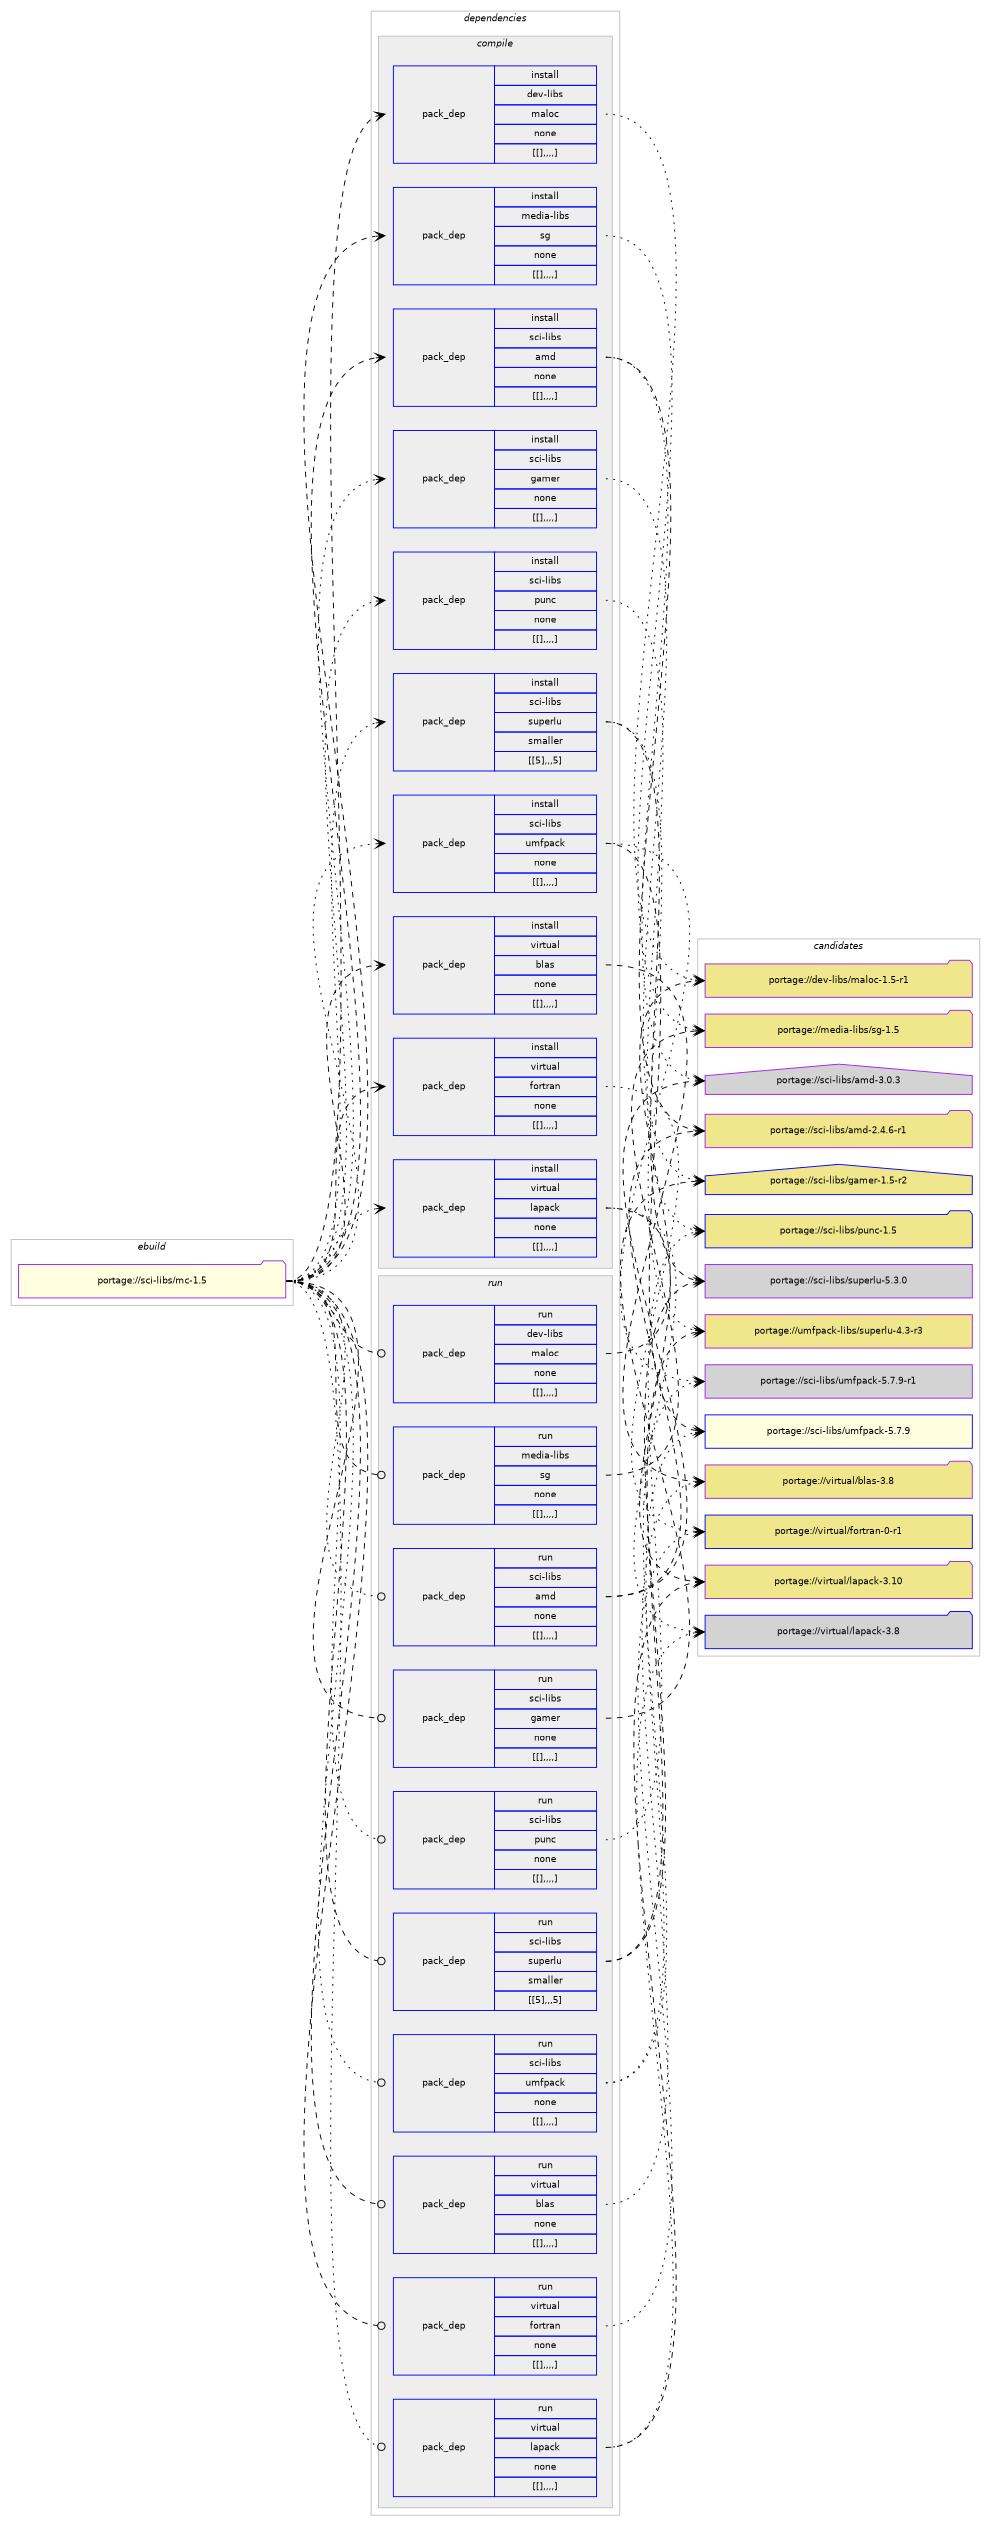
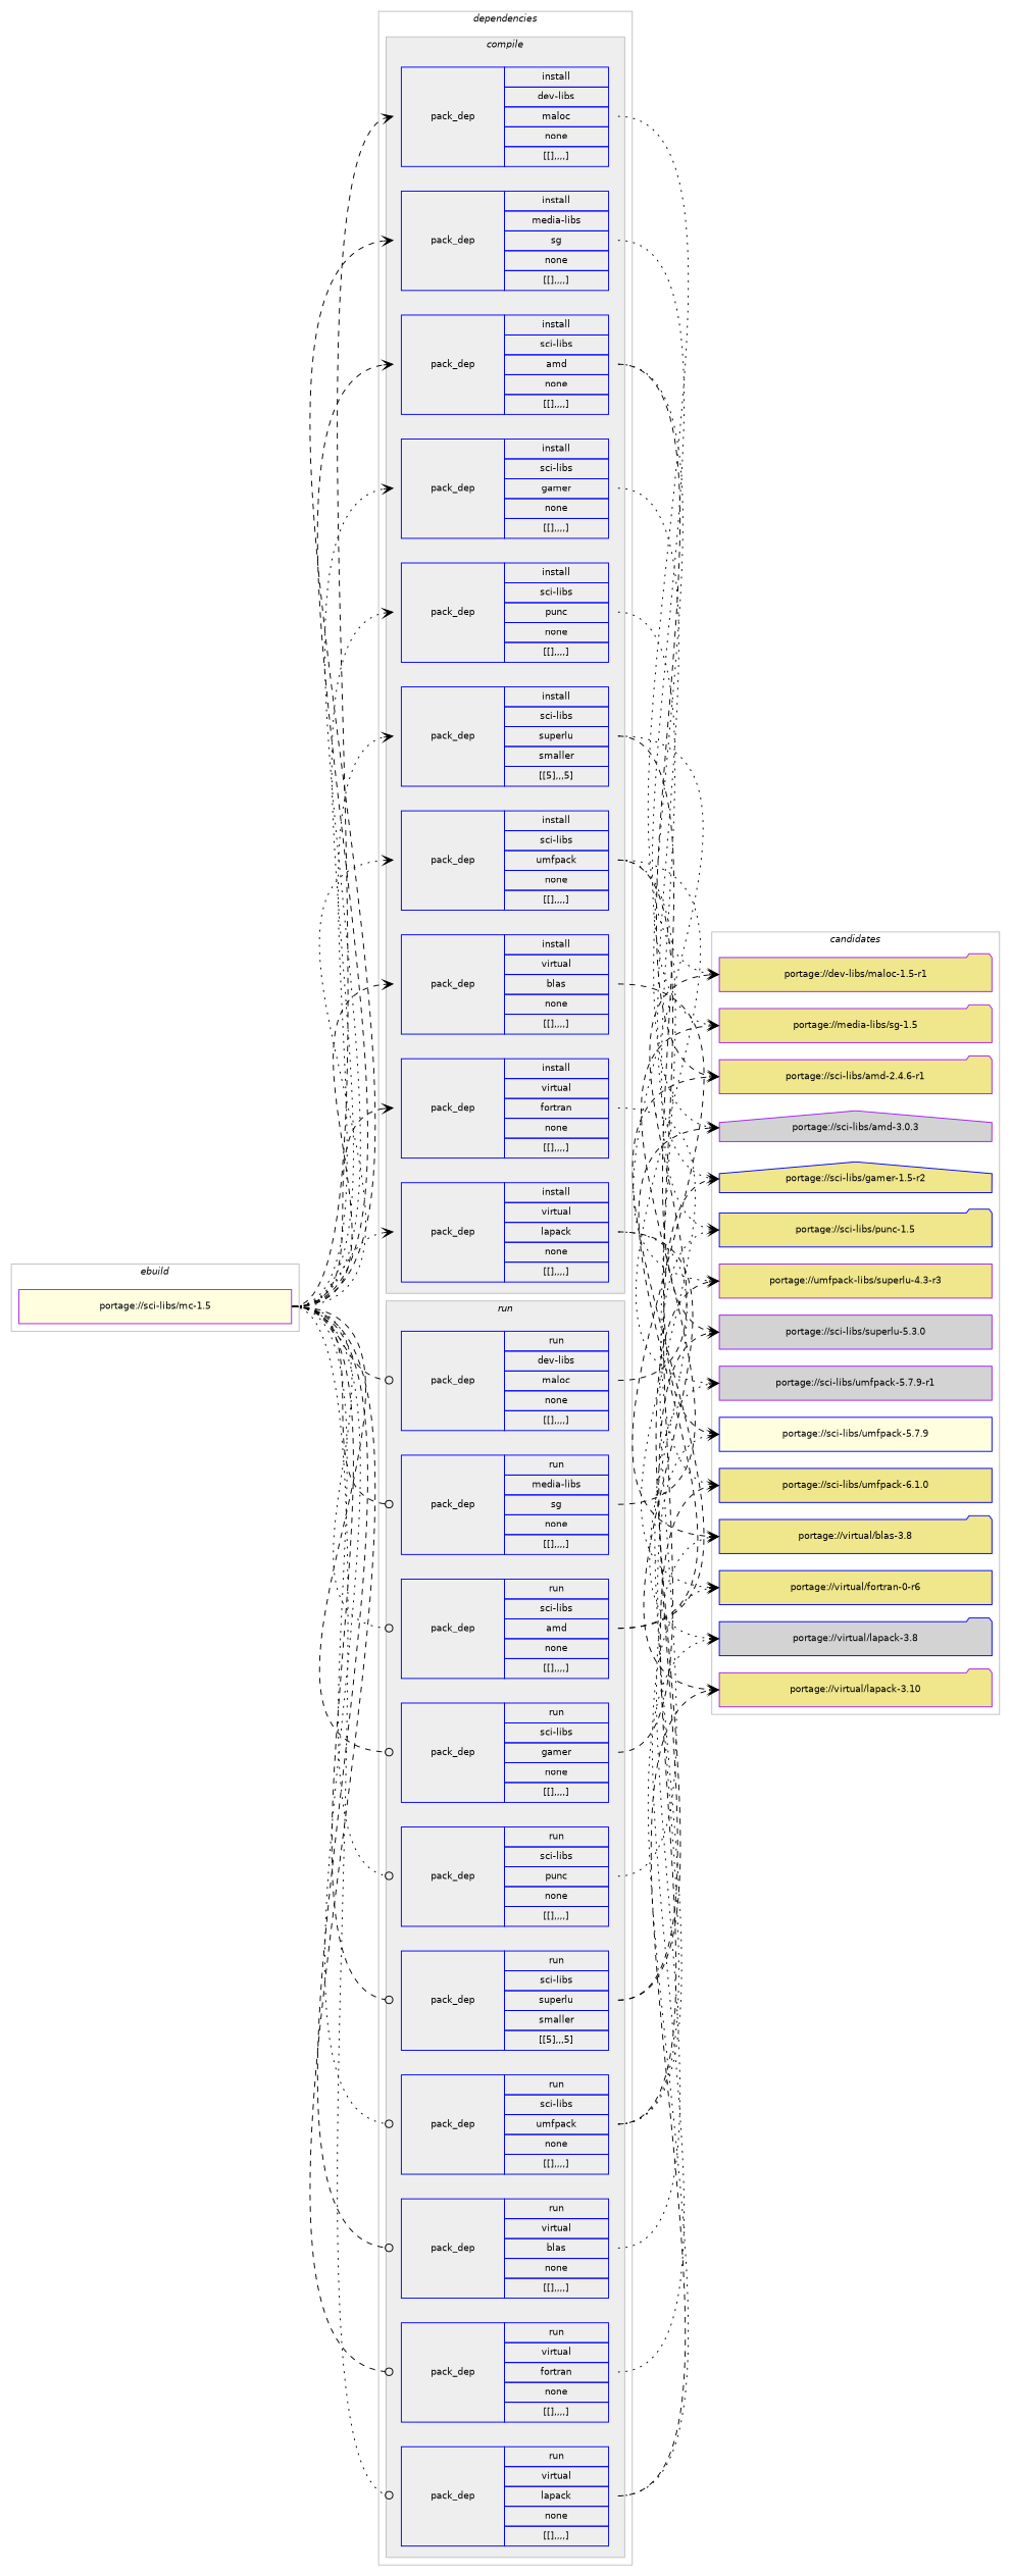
  digraph {
    compound=true
    concentrate=true
    fontname=Helvetica
    fontsize=10
    newrank=true
    rankdir=LR
    ranksep=1.5
    node [color=blue fontname=Helvetica fontsize=10 shape=none]
    edge [arrowhead=vee headport=w style=dashed tailport=e weight=100]
-   n1 [color=purple fillcolor=lightyellow label="portage://sci-libs/mc-1.5" shape=folder style=filled width=4]
+   n1 [color=purple fillcolor=lightyellow label="portage://sci-libs/mc-1.5" shape=box style=filled width=4]
    n2 [label=<<TABLE BORDER="0" CELLBORDER="1" CELLSPACING="0" CELLPADDING="4" WIDTH="220"><TR><TD ROWSPAN="6" CELLPADDING="30">pack_dep</TD></TR><TR><TD WIDTH="110">install</TD></TR><TR><TD>dev-libs</TD></TR><TR><TD>maloc</TD></TR><TR><TD>none</TD></TR><TR><TD>[[],,,,]</TD></TR></TABLE>>]
    n3 [label=<<TABLE BORDER="0" CELLBORDER="1" CELLSPACING="0" CELLPADDING="4" WIDTH="220"><TR><TD ROWSPAN="6" CELLPADDING="30">pack_dep</TD></TR><TR><TD WIDTH="110">install</TD></TR><TR><TD>media-libs</TD></TR><TR><TD>sg</TD></TR><TR><TD>none</TD></TR><TR><TD>[[],,,,]</TD></TR></TABLE>>]
    n4 [label=<<TABLE BORDER="0" CELLBORDER="1" CELLSPACING="0" CELLPADDING="4" WIDTH="220"><TR><TD ROWSPAN="6" CELLPADDING="30">pack_dep</TD></TR><TR><TD WIDTH="110">install</TD></TR><TR><TD>sci-libs</TD></TR><TR><TD>amd</TD></TR><TR><TD>none</TD></TR><TR><TD>[[],,,,]</TD></TR></TABLE>>]
    n5 [label=<<TABLE BORDER="0" CELLBORDER="1" CELLSPACING="0" CELLPADDING="4" WIDTH="220"><TR><TD ROWSPAN="6" CELLPADDING="30">pack_dep</TD></TR><TR><TD WIDTH="110">install</TD></TR><TR><TD>sci-libs</TD></TR><TR><TD>gamer</TD></TR><TR><TD>none</TD></TR><TR><TD>[[],,,,]</TD></TR></TABLE>>]
    n6 [label=<<TABLE BORDER="0" CELLBORDER="1" CELLSPACING="0" CELLPADDING="4" WIDTH="220"><TR><TD ROWSPAN="6" CELLPADDING="30">pack_dep</TD></TR><TR><TD WIDTH="110">install</TD></TR><TR><TD>sci-libs</TD></TR><TR><TD>punc</TD></TR><TR><TD>none</TD></TR><TR><TD>[[],,,,]</TD></TR></TABLE>>]
    n7 [label=<<TABLE BORDER="0" CELLBORDER="1" CELLSPACING="0" CELLPADDING="4" WIDTH="220"><TR><TD ROWSPAN="6" CELLPADDING="30">pack_dep</TD></TR><TR><TD WIDTH="110">install</TD></TR><TR><TD>sci-libs</TD></TR><TR><TD>superlu</TD></TR><TR><TD>smaller</TD></TR><TR><TD>[[5],,,5]</TD></TR></TABLE>>]
    n8 [label=<<TABLE BORDER="0" CELLBORDER="1" CELLSPACING="0" CELLPADDING="4" WIDTH="220"><TR><TD ROWSPAN="6" CELLPADDING="30">pack_dep</TD></TR><TR><TD WIDTH="110">install</TD></TR><TR><TD>sci-libs</TD></TR><TR><TD>umfpack</TD></TR><TR><TD>none</TD></TR><TR><TD>[[],,,,]</TD></TR></TABLE>>]
    n9 [label=<<TABLE BORDER="0" CELLBORDER="1" CELLSPACING="0" CELLPADDING="4" WIDTH="220"><TR><TD ROWSPAN="6" CELLPADDING="30">pack_dep</TD></TR><TR><TD WIDTH="110">install</TD></TR><TR><TD>virtual</TD></TR><TR><TD>blas</TD></TR><TR><TD>none</TD></TR><TR><TD>[[],,,,]</TD></TR></TABLE>>]
    n10 [label=<<TABLE BORDER="0" CELLBORDER="1" CELLSPACING="0" CELLPADDING="4" WIDTH="220"><TR><TD ROWSPAN="6" CELLPADDING="30">pack_dep</TD></TR><TR><TD WIDTH="110">install</TD></TR><TR><TD>virtual</TD></TR><TR><TD>fortran</TD></TR><TR><TD>none</TD></TR><TR><TD>[[],,,,]</TD></TR></TABLE>>]
    n11 [label=<<TABLE BORDER="0" CELLBORDER="1" CELLSPACING="0" CELLPADDING="4" WIDTH="220"><TR><TD ROWSPAN="6" CELLPADDING="30">pack_dep</TD></TR><TR><TD WIDTH="110">install</TD></TR><TR><TD>virtual</TD></TR><TR><TD>lapack</TD></TR><TR><TD>none</TD></TR><TR><TD>[[],,,,]</TD></TR></TABLE>>]
    n12 [label=<<TABLE BORDER="0" CELLBORDER="1" CELLSPACING="0" CELLPADDING="4" WIDTH="220"><TR><TD ROWSPAN="6" CELLPADDING="30">pack_dep</TD></TR><TR><TD WIDTH="110">run</TD></TR><TR><TD>dev-libs</TD></TR><TR><TD>maloc</TD></TR><TR><TD>none</TD></TR><TR><TD>[[],,,,]</TD></TR></TABLE>>]
    n13 [label=<<TABLE BORDER="0" CELLBORDER="1" CELLSPACING="0" CELLPADDING="4" WIDTH="220"><TR><TD ROWSPAN="6" CELLPADDING="30">pack_dep</TD></TR><TR><TD WIDTH="110">run</TD></TR><TR><TD>media-libs</TD></TR><TR><TD>sg</TD></TR><TR><TD>none</TD></TR><TR><TD>[[],,,,]</TD></TR></TABLE>>]
    n14 [label=<<TABLE BORDER="0" CELLBORDER="1" CELLSPACING="0" CELLPADDING="4" WIDTH="220"><TR><TD ROWSPAN="6" CELLPADDING="30">pack_dep</TD></TR><TR><TD WIDTH="110">run</TD></TR><TR><TD>sci-libs</TD></TR><TR><TD>amd</TD></TR><TR><TD>none</TD></TR><TR><TD>[[],,,,]</TD></TR></TABLE>>]
    n15 [label=<<TABLE BORDER="0" CELLBORDER="1" CELLSPACING="0" CELLPADDING="4" WIDTH="220"><TR><TD ROWSPAN="6" CELLPADDING="30">pack_dep</TD></TR><TR><TD WIDTH="110">run</TD></TR><TR><TD>sci-libs</TD></TR><TR><TD>gamer</TD></TR><TR><TD>none</TD></TR><TR><TD>[[],,,,]</TD></TR></TABLE>>]
    n16 [label=<<TABLE BORDER="0" CELLBORDER="1" CELLSPACING="0" CELLPADDING="4" WIDTH="220"><TR><TD ROWSPAN="6" CELLPADDING="30">pack_dep</TD></TR><TR><TD WIDTH="110">run</TD></TR><TR><TD>sci-libs</TD></TR><TR><TD>punc</TD></TR><TR><TD>none</TD></TR><TR><TD>[[],,,,]</TD></TR></TABLE>>]
    n17 [label=<<TABLE BORDER="0" CELLBORDER="1" CELLSPACING="0" CELLPADDING="4" WIDTH="220"><TR><TD ROWSPAN="6" CELLPADDING="30">pack_dep</TD></TR><TR><TD WIDTH="110">run</TD></TR><TR><TD>sci-libs</TD></TR><TR><TD>superlu</TD></TR><TR><TD>smaller</TD></TR><TR><TD>[[5],,,5]</TD></TR></TABLE>>]
    n18 [label=<<TABLE BORDER="0" CELLBORDER="1" CELLSPACING="0" CELLPADDING="4" WIDTH="220"><TR><TD ROWSPAN="6" CELLPADDING="30">pack_dep</TD></TR><TR><TD WIDTH="110">run</TD></TR><TR><TD>sci-libs</TD></TR><TR><TD>umfpack</TD></TR><TR><TD>none</TD></TR><TR><TD>[[],,,,]</TD></TR></TABLE>>]
    n19 [label=<<TABLE BORDER="0" CELLBORDER="1" CELLSPACING="0" CELLPADDING="4" WIDTH="220"><TR><TD ROWSPAN="6" CELLPADDING="30">pack_dep</TD></TR><TR><TD WIDTH="110">run</TD></TR><TR><TD>virtual</TD></TR><TR><TD>blas</TD></TR><TR><TD>none</TD></TR><TR><TD>[[],,,,]</TD></TR></TABLE>>]
    n20 [label=<<TABLE BORDER="0" CELLBORDER="1" CELLSPACING="0" CELLPADDING="4" WIDTH="220"><TR><TD ROWSPAN="6" CELLPADDING="30">pack_dep</TD></TR><TR><TD WIDTH="110">run</TD></TR><TR><TD>virtual</TD></TR><TR><TD>fortran</TD></TR><TR><TD>none</TD></TR><TR><TD>[[],,,,]</TD></TR></TABLE>>]
    n21 [label=<<TABLE BORDER="0" CELLBORDER="1" CELLSPACING="0" CELLPADDING="4" WIDTH="220"><TR><TD ROWSPAN="6" CELLPADDING="30">pack_dep</TD></TR><TR><TD WIDTH="110">run</TD></TR><TR><TD>virtual</TD></TR><TR><TD>lapack</TD></TR><TR><TD>none</TD></TR><TR><TD>[[],,,,]</TD></TR></TABLE>>]
    n22 [color=purple fillcolor=khaki label="portage://dev-libs/maloc-1.5-r1" shape=folder style=filled width=4]
    n23 [color=purple fillcolor=khaki label="portage://media-libs/sg-1.5" shape=folder style=filled width=4]
    n24 [color=purple fillcolor=lightgrey label="portage://sci-libs/amd-3.0.3" shape=house style=filled width=4]
    n25 [color=purple fillcolor=khaki label="portage://sci-libs/amd-2.4.6-r1" shape=folder style=filled width=4]
    n26 [fillcolor=khaki label="portage://sci-libs/gamer-1.5-r2" shape=house style=filled width=4]
    n27 [fillcolor=khaki label="portage://sci-libs/punc-1.5" shape=folder style=filled width=4]
    n28 [color=purple fillcolor=lightgrey label="portage://sci-libs/superlu-5.3.0" shape=box style=filled width=4]
    n29 [color=purple fillcolor=khaki label="portage://umfpack-libs/superlu-4.3-r3" shape=box style=filled width=4]
+   n30 [fillcolor=khaki label="portage://sci-libs/umfpack-6.1.0" shape=box style=filled width=4]
    n31 [color=purple fillcolor=lightgrey label="portage://sci-libs/umfpack-5.7.9-r1" shape=box style=filled width=4]
    n32 [fillcolor=lightyellow label="portage://sci-libs/umfpack-5.7.9" shape=box style=filled width=4]
-   n33 [fillcolor=khaki label="portage://virtual/fortran-0-r1" shape=box style=filled width=4]
-   n34 [color=purple fillcolor=khaki label="portage://virtual/blas-3.8" shape=folder style=filled width=4]
+   n33 [fillcolor=khaki label="portage://virtual/fortran-0-r6" shape=box style=filled width=4]
+   n34 [fillcolor=khaki label="portage://virtual/blas-3.8" shape=folder style=filled width=4]
    n35 [color=purple fillcolor=khaki label="portage://virtual/lapack-3.10" shape=folder style=filled width=4]
    n36 [fillcolor=lightgrey label="portage://virtual/lapack-3.8" shape=folder style=filled width=4]
    subgraph cluster_1 {
      color=gray
      label=<<i>ebuild</i>>
      n1
    }
    subgraph cluster_2 {
      color=gray
      label=<<i>dependencies</i>>
      subgraph cluster_3 {
        color=gray
        fillcolor="#eeeeee"
        label=<<i>compile</i>>
        style=filled
        subgraph sub_4 {
          color=gray
          fillcolor="#eeeeee"
          label=<<i>compile</i>>
          style=filled
          n2
        }
        subgraph sub_5 {
          color=gray
          fillcolor="#eeeeee"
          label=<<i>compile</i>>
          style=filled
          n3
        }
        subgraph sub_6 {
          color=gray
          fillcolor="#eeeeee"
          label=<<i>compile</i>>
          style=filled
          n4
        }
        subgraph sub_7 {
          color=gray
          fillcolor="#eeeeee"
          label=<<i>compile</i>>
          style=filled
          n5
        }
        subgraph sub_8 {
          color=gray
          fillcolor="#eeeeee"
          label=<<i>compile</i>>
          style=filled
          n6
        }
        subgraph sub_9 {
          color=gray
          fillcolor="#eeeeee"
          label=<<i>compile</i>>
          style=filled
          n7
        }
        subgraph sub_10 {
          color=gray
          fillcolor="#eeeeee"
          label=<<i>compile</i>>
          style=filled
          n8
        }
        subgraph sub_11 {
          color=gray
          fillcolor="#eeeeee"
          label=<<i>compile</i>>
          style=filled
          n9
        }
        subgraph sub_12 {
          color=gray
          fillcolor="#eeeeee"
          label=<<i>compile</i>>
          style=filled
          n10
        }
        subgraph sub_13 {
          color=gray
          fillcolor="#eeeeee"
          label=<<i>compile</i>>
          style=filled
          n11
        }
      }
      subgraph cluster_14 {
        color=gray
        fillcolor="#eeeeee"
        label=<<i>compile and run</i>>
        style=filled
      }
      subgraph cluster_15 {
        color=gray
        fillcolor="#eeeeee"
        label=<<i>run</i>>
        style=filled
        subgraph sub_16 {
          color=gray
          fillcolor="#eeeeee"
          label=<<i>run</i>>
          style=filled
          n12
        }
        subgraph sub_17 {
          color=gray
          fillcolor="#eeeeee"
          label=<<i>run</i>>
          style=filled
          n13
        }
        subgraph sub_18 {
          color=gray
          fillcolor="#eeeeee"
          label=<<i>run</i>>
          style=filled
          n14
        }
        subgraph sub_19 {
          color=gray
          fillcolor="#eeeeee"
          label=<<i>run</i>>
          style=filled
          n15
        }
        subgraph sub_20 {
          color=gray
          fillcolor="#eeeeee"
          label=<<i>run</i>>
          style=filled
          n16
        }
        subgraph sub_21 {
          color=gray
          fillcolor="#eeeeee"
          label=<<i>run</i>>
          style=filled
          n17
        }
        subgraph sub_22 {
          color=gray
          fillcolor="#eeeeee"
          label=<<i>run</i>>
          style=filled
          n18
        }
        subgraph sub_23 {
          color=gray
          fillcolor="#eeeeee"
          label=<<i>run</i>>
          style=filled
          n19
        }
        subgraph sub_24 {
          color=gray
          fillcolor="#eeeeee"
          label=<<i>run</i>>
          style=filled
          n20
        }
        subgraph sub_25 {
          color=gray
          fillcolor="#eeeeee"
          label=<<i>run</i>>
          style=filled
          n21
        }
      }
    }
    subgraph cluster_26 {
      color=gray
      label=<<i>candidates</i>>
      rank=same
      subgraph sub_27 {
        color=black
        label=<<i>candidates</i>>
        nodesep=1
        rank=same
        n26
      }
      subgraph sub_28 {
        color=black
        label=<<i>candidates</i>>
        nodesep=1
        rank=same
        n22
      }
      subgraph sub_29 {
        color=black
        label=<<i>candidates</i>>
        nodesep=1
        rank=same
        n23
      }
      subgraph sub_30 {
        color=black
        label=<<i>candidates</i>>
        nodesep=1
        rank=same
        n24
        n25
      }
      subgraph sub_31 {
        color=black
        label=<<i>candidates</i>>
        nodesep=1
        rank=same
        n26
      }
      subgraph sub_32 {
        color=black
        label=<<i>candidates</i>>
        nodesep=1
        rank=same
        n27
      }
      subgraph sub_33 {
        color=black
        label=<<i>candidates</i>>
        nodesep=1
        rank=same
        n28
        n29
      }
      subgraph sub_34 {
        color=black
        label=<<i>candidates</i>>
        nodesep=1
        rank=same
+       n30
        n31
        n32
      }
      subgraph sub_35 {
        color=black
        label=<<i>candidates</i>>
        nodesep=1
        rank=same
        n33
      }
      subgraph sub_36 {
        color=black
        label=<<i>candidates</i>>
        nodesep=1
        rank=same
        n34
      }
      subgraph sub_37 {
        color=black
        label=<<i>candidates</i>>
        nodesep=1
        rank=same
        n35
        n36
      }
      subgraph sub_38 {
        color=black
        label=<<i>candidates</i>>
        nodesep=1
        rank=same
        n22
      }
      subgraph sub_39 {
        color=black
        label=<<i>candidates</i>>
        nodesep=1
        rank=same
        n23
      }
      subgraph sub_40 {
        color=black
        label=<<i>candidates</i>>
        nodesep=1
        rank=same
        n24
        n25
      }
      subgraph sub_41 {
        color=black
        label=<<i>candidates</i>>
        nodesep=1
        rank=same
        n27
      }
      subgraph sub_42 {
        color=black
        label=<<i>candidates</i>>
        nodesep=1
        rank=same
        n28
        n29
      }
      subgraph sub_43 {
        color=black
        label=<<i>candidates</i>>
        nodesep=1
        rank=same
+       n30
        n31
        n32
      }
      subgraph sub_44 {
        color=black
        label=<<i>candidates</i>>
        nodesep=1
        rank=same
        n34
      }
      subgraph sub_45 {
        color=black
        label=<<i>candidates</i>>
        nodesep=1
        rank=same
        n33
      }
      subgraph sub_46 {
        color=black
        label=<<i>candidates</i>>
        nodesep=1
        rank=same
        n35
        n36
      }
    }
    n1 -> n2 [weight=20]
    n1 -> n3 [weight=20]
    n1 -> n4 [weight=20]
    n1 -> n5 [style=dotted weight=20]
    n1 -> n6 [style=dotted weight=20]
    n1 -> n7 [style=dotted weight=20]
    n1 -> n8 [style=dotted weight=20]
    n1 -> n9 [weight=20]
    n1 -> n10 [weight=20]
    n1 -> n11 [style=dotted weight=20]
    n1 -> n12 [arrowhead=odot weight=20]
    n1 -> n13 [arrowhead=odot weight=20]
    n1 -> n14 [arrowhead=odot style=dotted weight=20]
    n1 -> n15 [arrowhead=odot weight=20]
    n1 -> n16 [arrowhead=odot style=dotted weight=20]
    n1 -> n17 [arrowhead=odot weight=20]
    n1 -> n18 [arrowhead=odot style=dotted weight=20]
    n1 -> n19 [arrowhead=odot weight=20]
    n1 -> n20 [arrowhead=odot weight=20]
    n1 -> n21 [arrowhead=odot style=dotted weight=20]
    n2 -> n22 [style=dotted]
    n3 -> n23 [style=dotted]
    n4 -> n24 [style=dotted]
    n4 -> n25
    n5 -> n26 [style=dotted]
    n6 -> n27 [style=dotted]
    n7 -> n28
    n7 -> n29 [style=dotted]
+   n8 -> n30 [style=dotted]
    n8 -> n31 [style=dotted]
    n8 -> n32
    n9 -> n34
    n10 -> n33 [style=dotted]
    n11 -> n35
    n11 -> n36 [style=dotted]
    n12 -> n22
    n13 -> n23
    n14 -> n24
    n14 -> n25
    n15 -> n26
    n16 -> n27 [style=dotted]
    n17 -> n28
    n17 -> n29
+   n18 -> n30
    n18 -> n31 [style=dotted]
    n18 -> n32 [style=dotted]
    n19 -> n34 [style=dotted]
    n20 -> n33 [style=dotted]
    n21 -> n35
    n21 -> n36 [style=dotted]
  }
